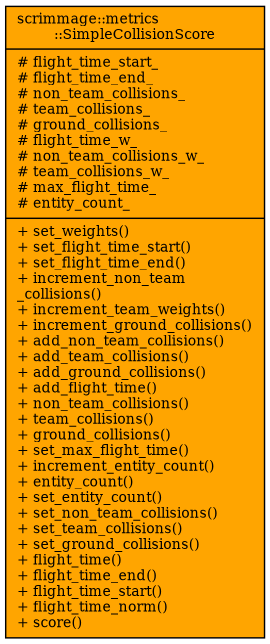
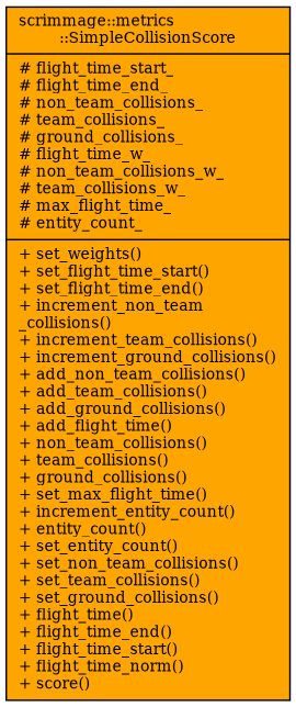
  digraph {
    fontname="DejaVu Serif"
-   n1 [color=black fillcolor=orange fontcolor=black fontname="DejaVu Serif" fontsize=10 height=0.2 label="{scrimmage::metrics\l::SimpleCollisionScore\n|# flight_time_start_\l# flight_time_end_\l# non_team_collisions_\l# team_collisions_\l# ground_collisions_\l# flight_time_w_\l# non_team_collisions_w_\l# team_collisions_w_\l# max_flight_time_\l# entity_count_\l|+ set_weights()\l+ set_flight_time_start()\l+ set_flight_time_end()\l+ increment_non_team\l_collisions()\l+ increment_team_weights()\l+ increment_ground_collisions()\l+ add_non_team_collisions()\l+ add_team_collisions()\l+ add_ground_collisions()\l+ add_flight_time()\l+ non_team_collisions()\l+ team_collisions()\l+ ground_collisions()\l+ set_max_flight_time()\l+ increment_entity_count()\l+ entity_count()\l+ set_entity_count()\l+ set_non_team_collisions()\l+ set_team_collisions()\l+ set_ground_collisions()\l+ flight_time()\l+ flight_time_end()\l+ flight_time_start()\l+ flight_time_norm()\l+ score()\l}" shape=record style=filled width=0.4]
+   n1 [color=black fillcolor=orange fontcolor=black fontname="DejaVu Serif" fontsize=10 height=0.2 label="{scrimmage::metrics\l::SimpleCollisionScore\n|# flight_time_start_\l# flight_time_end_\l# non_team_collisions_\l# team_collisions_\l# ground_collisions_\l# flight_time_w_\l# non_team_collisions_w_\l# team_collisions_w_\l# max_flight_time_\l# entity_count_\l|+ set_weights()\l+ set_flight_time_start()\l+ set_flight_time_end()\l+ increment_non_team\l_collisions()\l+ increment_team_collisions()\l+ increment_ground_collisions()\l+ add_non_team_collisions()\l+ add_team_collisions()\l+ add_ground_collisions()\l+ add_flight_time()\l+ non_team_collisions()\l+ team_collisions()\l+ ground_collisions()\l+ set_max_flight_time()\l+ increment_entity_count()\l+ entity_count()\l+ set_entity_count()\l+ set_non_team_collisions()\l+ set_team_collisions()\l+ set_ground_collisions()\l+ flight_time()\l+ flight_time_end()\l+ flight_time_start()\l+ flight_time_norm()\l+ score()\l}" shape=record style=filled width=0.4]
  }
